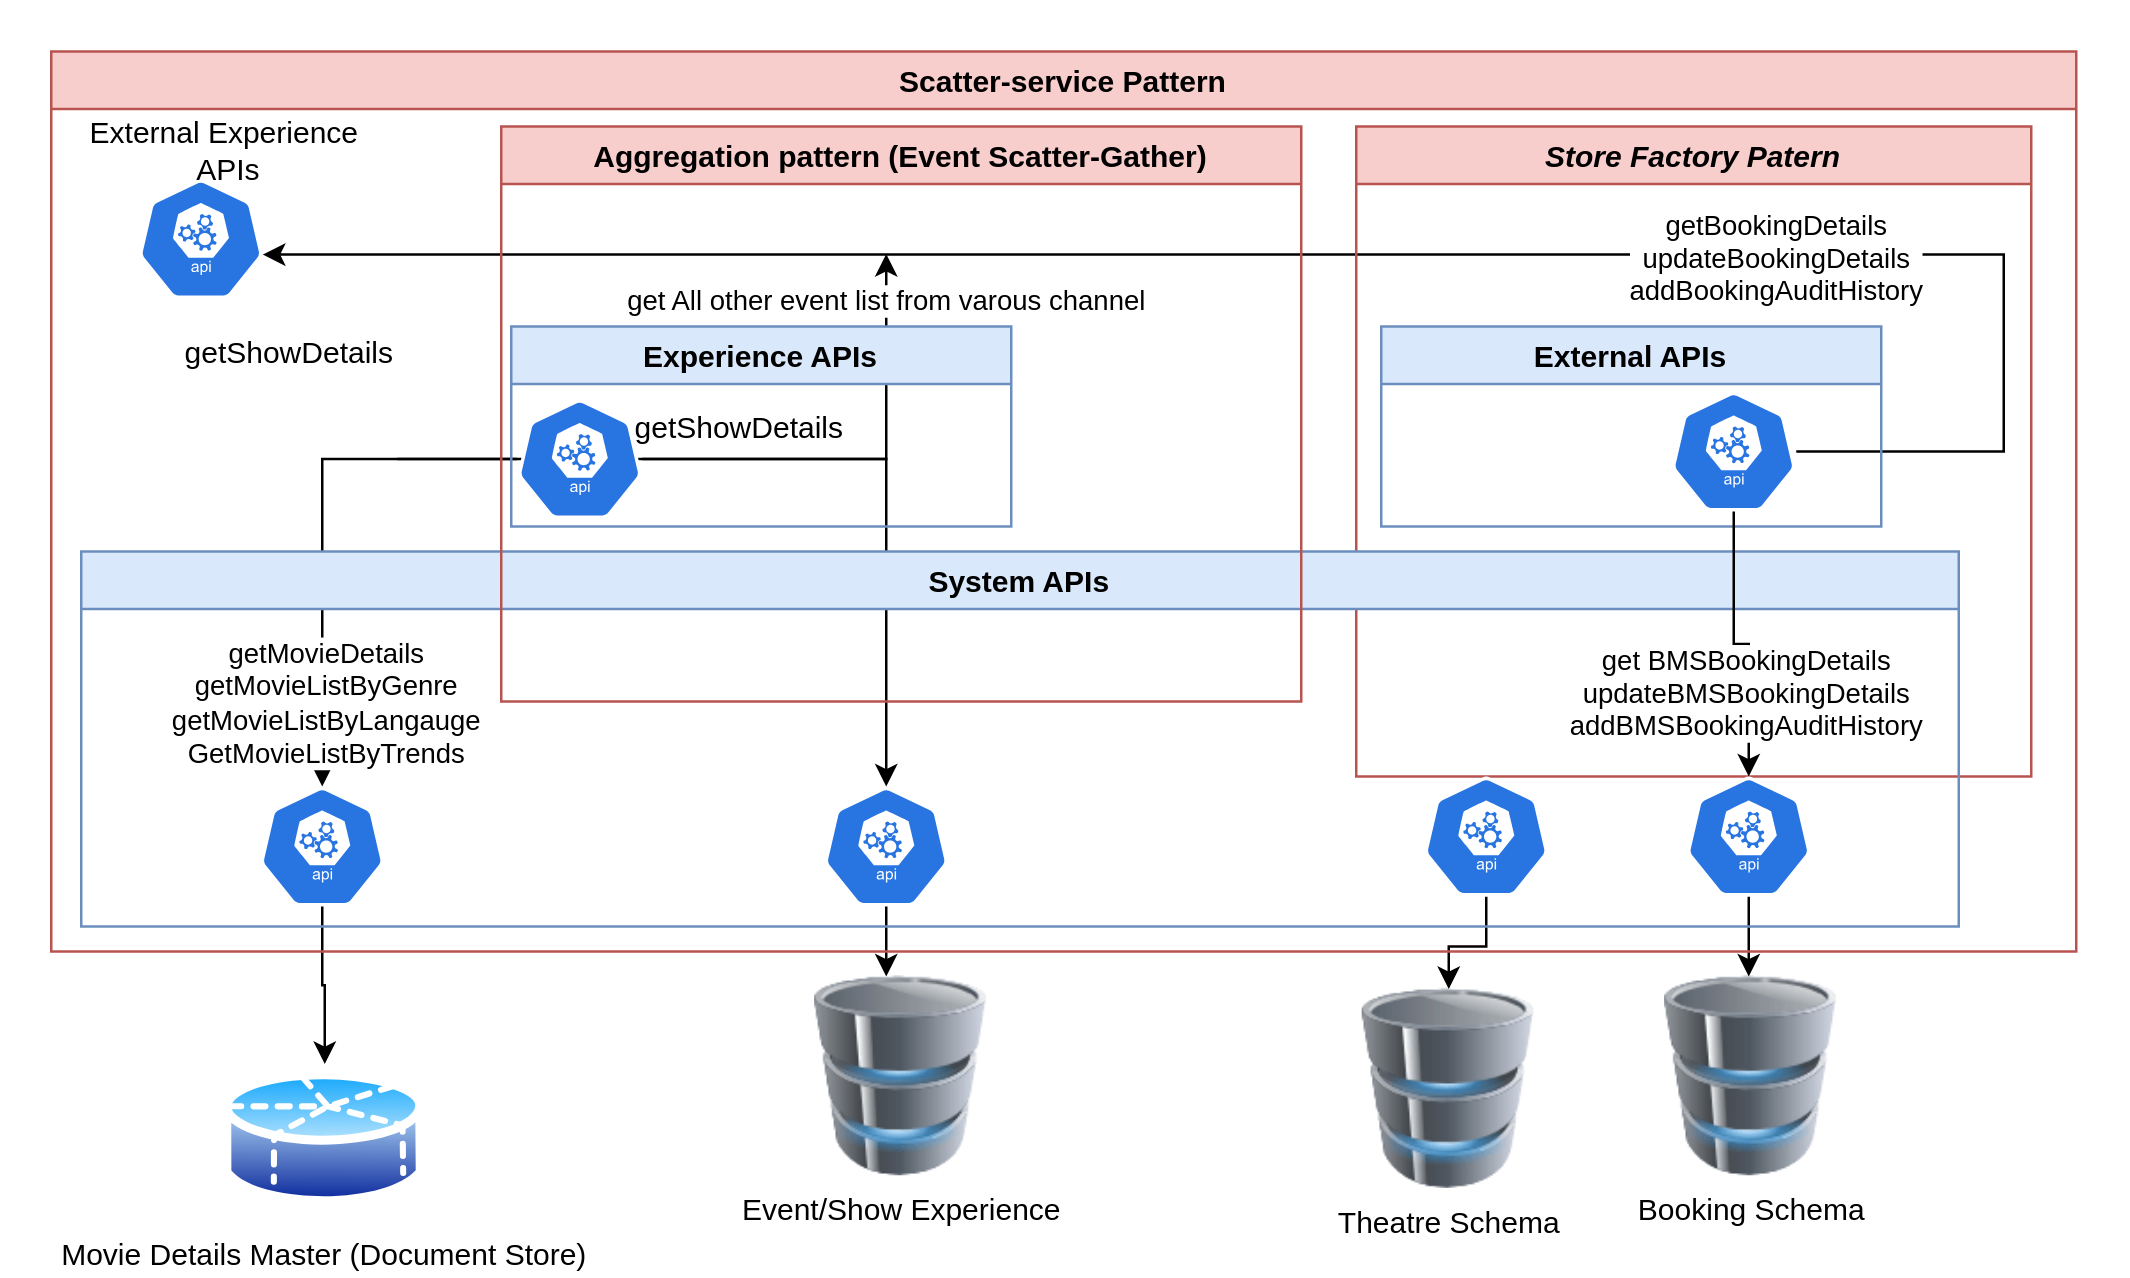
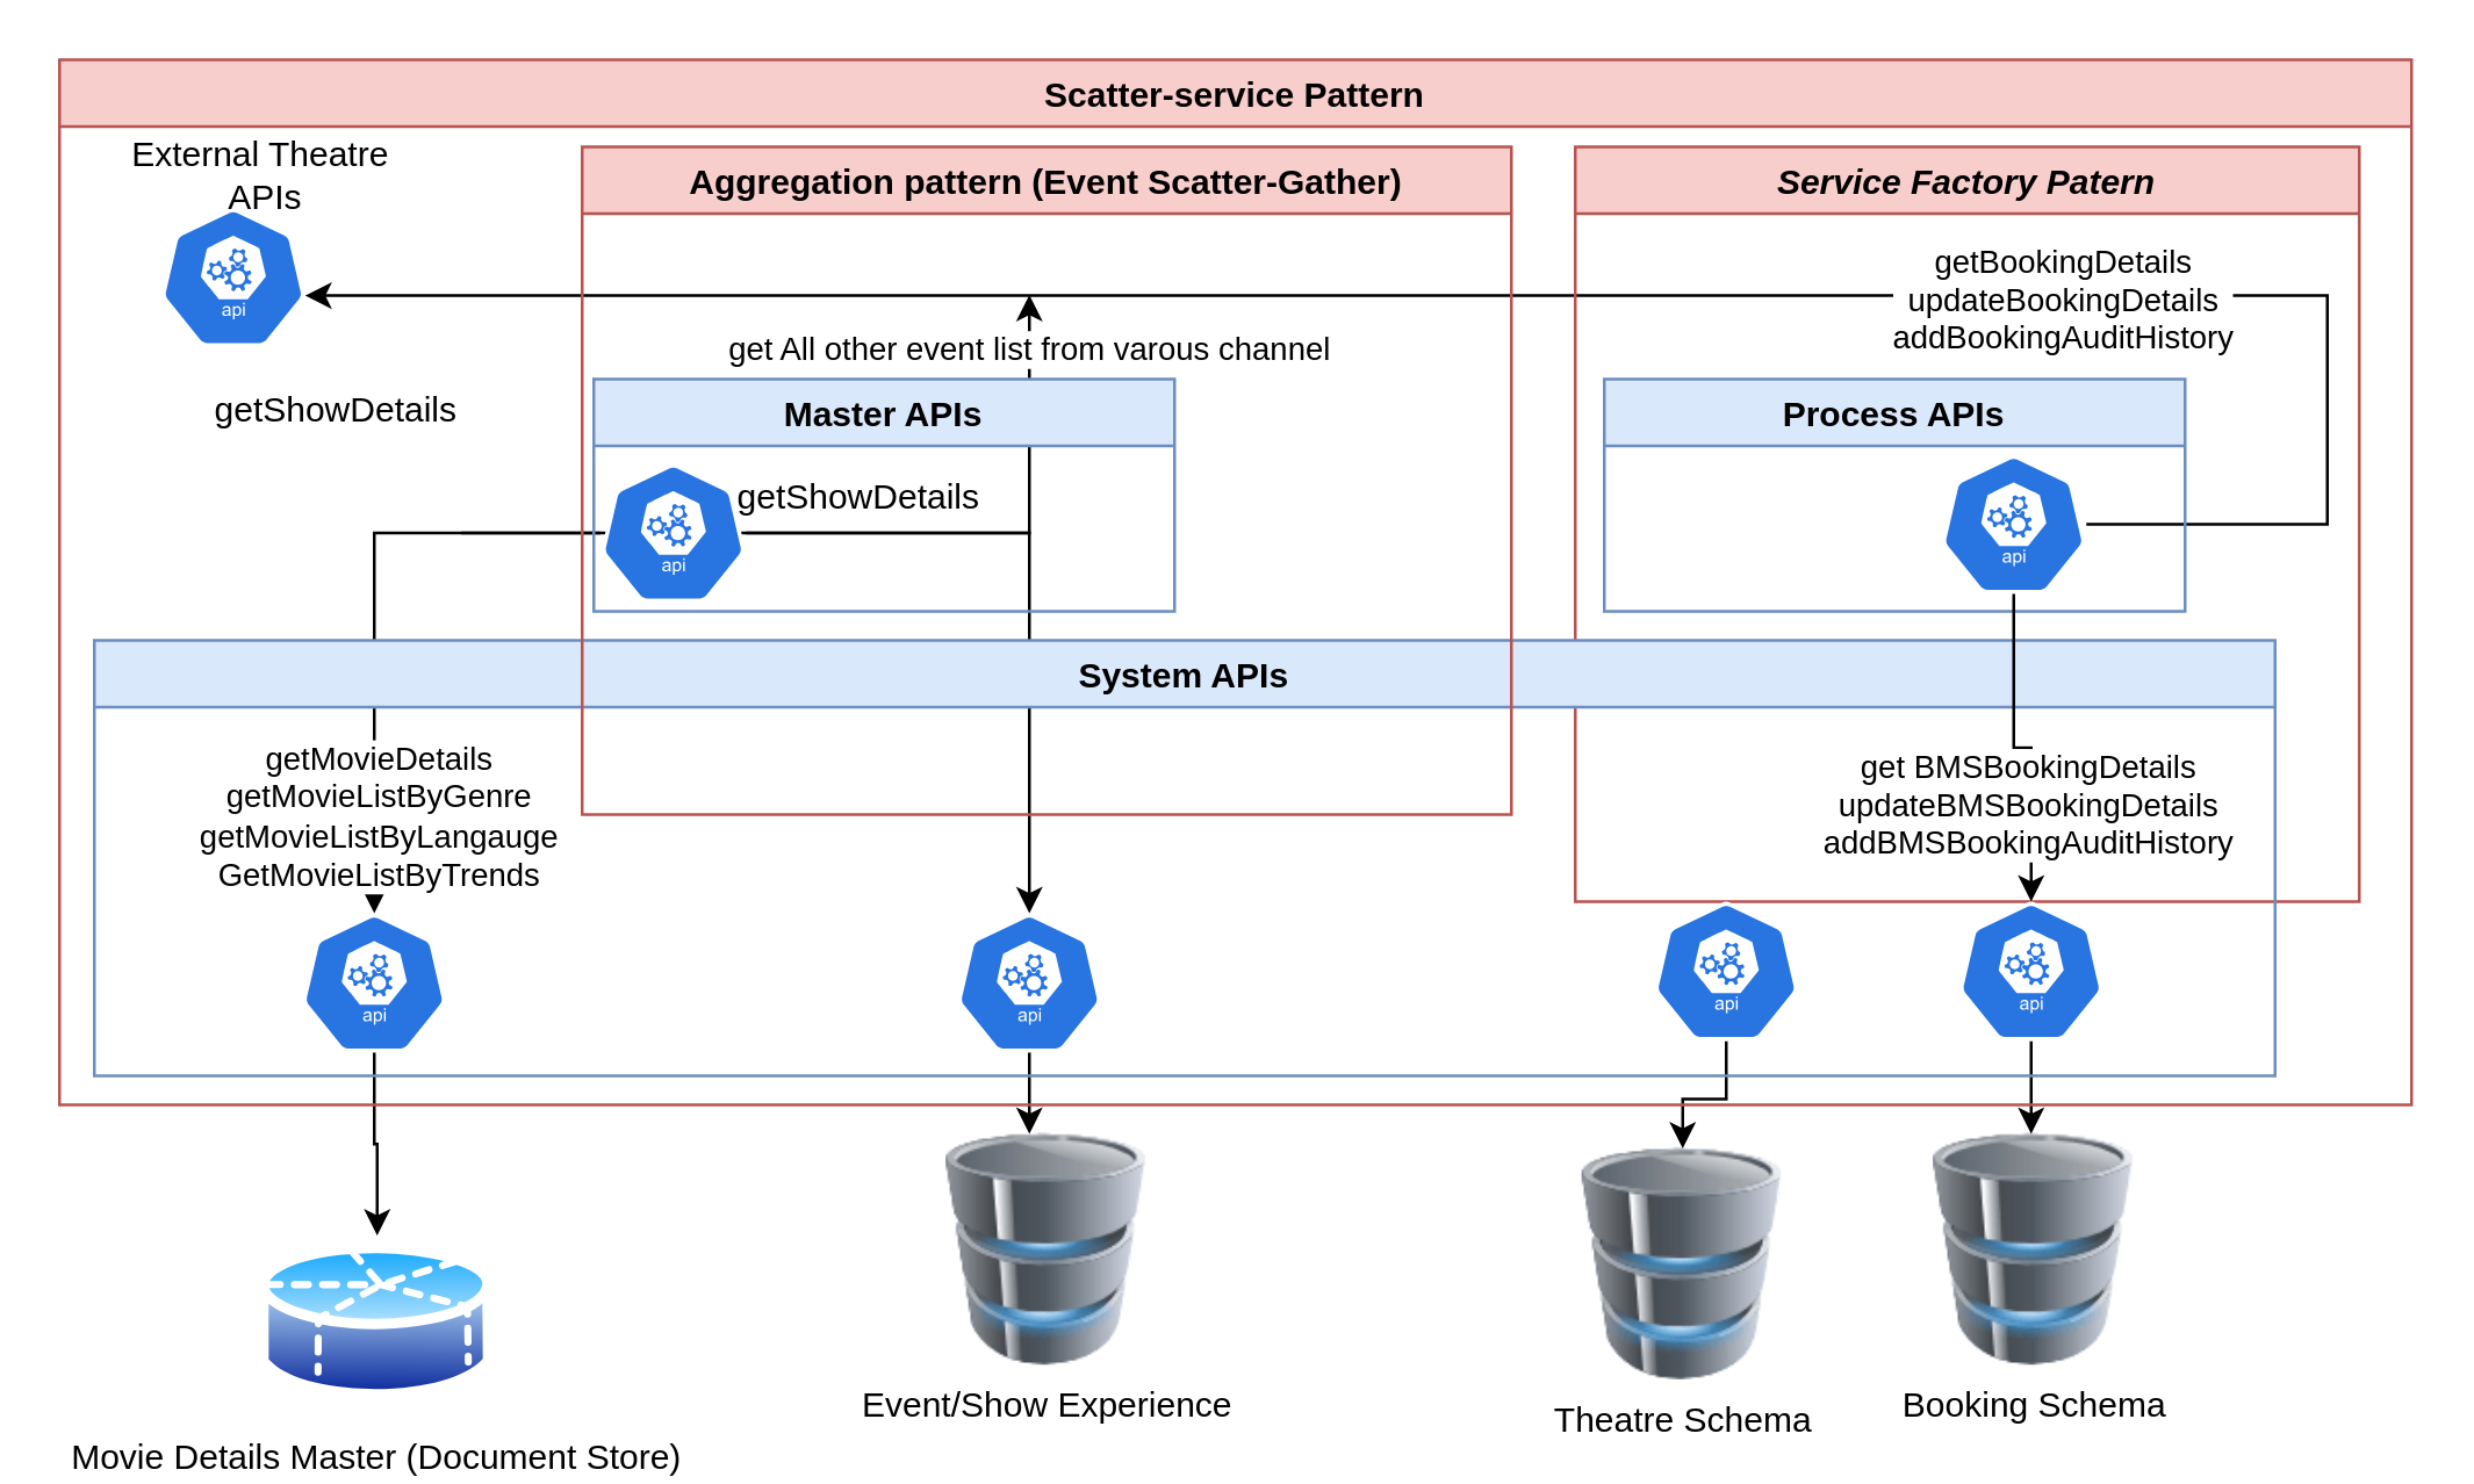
  <mxCell id="0" />
  <mxCell id="1" parent="0" />
  <mxCell id="2" value="Movie Details Master (Document Store)" style="aspect=fixed;perimeter=ellipsePerimeter;html=1;align=center;shadow=0;dashed=0;spacingTop=3;image;image=img/lib/active_directory/database_partition_5.svg;" parent="1" vertex="1"><mxGeometry x="88.86" y="425" width="81.08" height="60" as="geometry" /></mxCell>
  <mxCell id="3" value="" style="sketch=0;html=1;dashed=0;whitespace=wrap;fillColor=#2875E2;strokeColor=#ffffff;points=[[0.005,0.63,0],[0.1,0.2,0],[0.9,0.2,0],[0.5,0,0],[0.995,0.63,0],[0.72,0.99,0],[0.5,1,0],[0.28,0.99,0]];shape=mxgraph.kubernetes.icon;prIcon=api" parent="1" vertex="1"><mxGeometry x="103.4" y="314" width="50" height="48" as="geometry" /></mxCell>
  <mxCell id="4" value="" style="sketch=0;html=1;dashed=0;whitespace=wrap;fillColor=#2875E2;strokeColor=#ffffff;points=[[0.005,0.63,0],[0.1,0.2,0],[0.9,0.2,0],[0.5,0,0],[0.995,0.63,0],[0.72,0.99,0],[0.5,1,0],[0.28,0.99,0]];shape=mxgraph.kubernetes.icon;prIcon=api" parent="1" vertex="1"><mxGeometry x="329" y="314" width="50" height="48" as="geometry" /></mxCell>
  <mxCell id="5" value="" style="sketch=0;html=1;dashed=0;whitespace=wrap;fillColor=#2875E2;strokeColor=#ffffff;points=[[0.005,0.63,0],[0.1,0.2,0],[0.9,0.2,0],[0.5,0,0],[0.995,0.63,0],[0.72,0.99,0],[0.5,1,0],[0.28,0.99,0]];shape=mxgraph.kubernetes.icon;prIcon=api" parent="1" vertex="1"><mxGeometry x="54.86" y="71" width="50" height="48" as="geometry" /></mxCell>
- <mxCell id="6" value="External Experience&lt;br&gt;&amp;nbsp;APIs" style="text;html=1;align=center;verticalAlign=middle;resizable=0;points=[];autosize=1;strokeColor=none;fillColor=none;" parent="1" vertex="1"><mxGeometry x="33.86" y="40" width="110" height="40" as="geometry" /></mxCell>
+ <mxCell id="6" value="External Theatre&lt;br&gt;&amp;nbsp;APIs" style="text;html=1;align=center;verticalAlign=middle;resizable=0;points=[];autosize=1;strokeColor=none;fillColor=none;" parent="1" vertex="1"><mxGeometry x="33.86" y="40" width="110" height="40" as="geometry" /></mxCell>
  <mxCell id="7" value="get All other event list from varous channel" style="edgeStyle=orthogonalEdgeStyle;rounded=0;orthogonalLoop=1;jettySize=auto;html=1;" parent="1" edge="1"><mxGeometry x="0.863" relative="1" as="geometry"><mxPoint x="158.4" y="183" as="sourcePoint" /><mxPoint x="354" y="101" as="targetPoint" /><Array as="points"><mxPoint x="354" y="183" /></Array><mxPoint as="offset" /></mxGeometry></mxCell>
  <mxCell id="8" style="edgeStyle=orthogonalEdgeStyle;rounded=0;orthogonalLoop=1;jettySize=auto;html=1;entryX=0.5;entryY=0;entryDx=0;entryDy=0;entryPerimeter=0;" parent="1" source="9" target="4" edge="1"><mxGeometry relative="1" as="geometry" /></mxCell>
  <mxCell id="9" value="" style="sketch=0;html=1;dashed=0;whitespace=wrap;fillColor=#2875E2;strokeColor=#ffffff;points=[[0.005,0.63,0],[0.1,0.2,0],[0.9,0.2,0],[0.5,0,0],[0.995,0.63,0],[0.72,0.99,0],[0.5,1,0],[0.28,0.99,0]];shape=mxgraph.kubernetes.icon;prIcon=api" parent="1" vertex="1"><mxGeometry x="206.4" y="159" width="50" height="48" as="geometry" /></mxCell>
  <mxCell id="10" value="&lt;span style=&quot;color: rgb(0, 0, 0); font-family: Helvetica; font-size: 11px; font-style: normal; font-variant-ligatures: normal; font-variant-caps: normal; font-weight: 400; letter-spacing: normal; orphans: 2; text-align: center; text-indent: 0px; text-transform: none; widows: 2; word-spacing: 0px; -webkit-text-stroke-width: 0px; background-color: rgb(255, 255, 255); text-decoration-thickness: initial; text-decoration-style: initial; text-decoration-color: initial; float: none; display: inline !important;&quot;&gt;getMovieDetails&lt;/span&gt;&lt;br style=&quot;color: rgb(0, 0, 0); font-family: Helvetica; font-size: 11px; font-style: normal; font-variant-ligatures: normal; font-variant-caps: normal; font-weight: 400; letter-spacing: normal; orphans: 2; text-align: center; text-indent: 0px; text-transform: none; widows: 2; word-spacing: 0px; -webkit-text-stroke-width: 0px; text-decoration-thickness: initial; text-decoration-style: initial; text-decoration-color: initial;&quot;&gt;&lt;span style=&quot;color: rgb(0, 0, 0); font-family: Helvetica; font-size: 11px; font-style: normal; font-variant-ligatures: normal; font-variant-caps: normal; font-weight: 400; letter-spacing: normal; orphans: 2; text-align: center; text-indent: 0px; text-transform: none; widows: 2; word-spacing: 0px; -webkit-text-stroke-width: 0px; background-color: rgb(255, 255, 255); text-decoration-thickness: initial; text-decoration-style: initial; text-decoration-color: initial; float: none; display: inline !important;&quot;&gt;getMovieListByGenre&lt;/span&gt;&lt;br style=&quot;color: rgb(0, 0, 0); font-family: Helvetica; font-size: 11px; font-style: normal; font-variant-ligatures: normal; font-variant-caps: normal; font-weight: 400; letter-spacing: normal; orphans: 2; text-align: center; text-indent: 0px; text-transform: none; widows: 2; word-spacing: 0px; -webkit-text-stroke-width: 0px; text-decoration-thickness: initial; text-decoration-style: initial; text-decoration-color: initial;&quot;&gt;&lt;span style=&quot;color: rgb(0, 0, 0); font-family: Helvetica; font-size: 11px; font-style: normal; font-variant-ligatures: normal; font-variant-caps: normal; font-weight: 400; letter-spacing: normal; orphans: 2; text-align: center; text-indent: 0px; text-transform: none; widows: 2; word-spacing: 0px; -webkit-text-stroke-width: 0px; background-color: rgb(255, 255, 255); text-decoration-thickness: initial; text-decoration-style: initial; text-decoration-color: initial; float: none; display: inline !important;&quot;&gt;getMovieListByLangauge&lt;/span&gt;&lt;br style=&quot;color: rgb(0, 0, 0); font-family: Helvetica; font-size: 11px; font-style: normal; font-variant-ligatures: normal; font-variant-caps: normal; font-weight: 400; letter-spacing: normal; orphans: 2; text-align: center; text-indent: 0px; text-transform: none; widows: 2; word-spacing: 0px; -webkit-text-stroke-width: 0px; text-decoration-thickness: initial; text-decoration-style: initial; text-decoration-color: initial;&quot;&gt;&lt;span style=&quot;color: rgb(0, 0, 0); font-family: Helvetica; font-size: 11px; font-style: normal; font-variant-ligatures: normal; font-variant-caps: normal; font-weight: 400; letter-spacing: normal; orphans: 2; text-align: center; text-indent: 0px; text-transform: none; widows: 2; word-spacing: 0px; -webkit-text-stroke-width: 0px; background-color: rgb(255, 255, 255); text-decoration-thickness: initial; text-decoration-style: initial; text-decoration-color: initial; float: none; display: inline !important;&quot;&gt;GetMovieListByTrends&lt;/span&gt;" style="edgeStyle=orthogonalEdgeStyle;rounded=0;orthogonalLoop=1;jettySize=auto;html=1;entryX=0.5;entryY=0;entryDx=0;entryDy=0;entryPerimeter=0;" parent="1" source="9" target="3" edge="1"><mxGeometry x="0.684" y="2" relative="1" as="geometry"><mxPoint as="offset" /></mxGeometry></mxCell>
  <mxCell id="11" value="Event/Show Experience" style="image;html=1;image=img/lib/clip_art/computers/Database_128x128.png" parent="1" vertex="1"><mxGeometry x="320" y="390" width="80" height="80" as="geometry" /></mxCell>
  <mxCell id="12" value="" style="edgeStyle=orthogonalEdgeStyle;rounded=0;orthogonalLoop=1;jettySize=auto;html=1;entryX=0.425;entryY=0;entryDx=0;entryDy=0;entryPerimeter=0;" parent="1" source="4" target="11" edge="1"><mxGeometry relative="1" as="geometry" /></mxCell>
  <mxCell id="13" value="Theatre Schema" style="image;html=1;image=img/lib/clip_art/computers/Database_128x128.png" parent="1" vertex="1"><mxGeometry x="539" y="395" width="80" height="80" as="geometry" /></mxCell>
  <mxCell id="14" style="edgeStyle=orthogonalEdgeStyle;rounded=0;orthogonalLoop=1;jettySize=auto;html=1;entryX=0.5;entryY=0;entryDx=0;entryDy=0;" parent="1" source="22" target="13" edge="1"><mxGeometry relative="1" as="geometry"><mxPoint x="590" y="390" as="targetPoint" /></mxGeometry></mxCell>
  <mxCell id="15" value="Booking Schema" style="image;html=1;image=img/lib/clip_art/computers/Database_128x128.png" parent="1" vertex="1"><mxGeometry x="660" y="390" width="80" height="80" as="geometry" /></mxCell>
  <mxCell id="16" value="" style="edgeStyle=orthogonalEdgeStyle;rounded=0;orthogonalLoop=1;jettySize=auto;html=1;entryX=0.5;entryY=0;entryDx=0;entryDy=0;" parent="1" source="23" edge="1"><mxGeometry relative="1" as="geometry"><mxPoint x="699" y="390" as="targetPoint" /></mxGeometry></mxCell>
  <mxCell id="17" value="" style="edgeStyle=orthogonalEdgeStyle;rounded=0;orthogonalLoop=1;jettySize=auto;html=1;entryX=0.5;entryY=0;entryDx=0;entryDy=0;" parent="1" source="3" target="2" edge="1"><mxGeometry relative="1" as="geometry" /></mxCell>
  <mxCell id="18" style="edgeStyle=orthogonalEdgeStyle;rounded=0;orthogonalLoop=1;jettySize=auto;html=1;entryX=0.995;entryY=0.63;entryDx=0;entryDy=0;entryPerimeter=0;" parent="1" source="24" target="5" edge="1"><mxGeometry relative="1" as="geometry"><Array as="points"><mxPoint x="801" y="101" /></Array></mxGeometry></mxCell>
  <mxCell id="19" value="getBookingDetails&lt;br&gt;updateBookingDetails&lt;br&gt;addBookingAuditHistory" style="edgeLabel;html=1;align=center;verticalAlign=middle;resizable=0;points=[];" parent="18" vertex="1" connectable="0"><mxGeometry x="-0.509" y="1" relative="1" as="geometry"><mxPoint x="-42" as="offset" /></mxGeometry></mxCell>
- <mxCell id="20" value="Store Factory Patern" style="swimlane;fontStyle=3;fillColor=#f8cecc;strokeColor=#b85450;" parent="1" vertex="1"><mxGeometry x="542" y="50" width="270" height="260" as="geometry" /></mxCell>
+ <mxCell id="20" value="Service Factory Patern" style="swimlane;fontStyle=3;fillColor=#f8cecc;strokeColor=#b85450;" parent="1" vertex="1"><mxGeometry x="542" y="50" width="270" height="260" as="geometry" /></mxCell>
  <mxCell id="21" value="System APIs" style="swimlane;fillColor=#dae8fc;strokeColor=#6c8ebf;" parent="20" vertex="1"><mxGeometry x="-510" y="170" width="751" height="150" as="geometry" /></mxCell>
  <mxCell id="22" value="" style="sketch=0;html=1;dashed=0;whitespace=wrap;fillColor=#2875E2;strokeColor=#ffffff;points=[[0.005,0.63,0],[0.1,0.2,0],[0.9,0.2,0],[0.5,0,0],[0.995,0.63,0],[0.72,0.99,0],[0.5,1,0],[0.28,0.99,0]];shape=mxgraph.kubernetes.icon;prIcon=api" parent="21" vertex="1"><mxGeometry x="537" y="90" width="50" height="48" as="geometry" /></mxCell>
  <mxCell id="23" value="" style="sketch=0;html=1;dashed=0;whitespace=wrap;fillColor=#2875E2;strokeColor=#ffffff;points=[[0.005,0.63,0],[0.1,0.2,0],[0.9,0.2,0],[0.5,0,0],[0.995,0.63,0],[0.72,0.99,0],[0.5,1,0],[0.28,0.99,0]];shape=mxgraph.kubernetes.icon;prIcon=api" parent="21" vertex="1"><mxGeometry x="642" y="90" width="50" height="48" as="geometry" /></mxCell>
  <mxCell id="24" value="" style="sketch=0;html=1;dashed=0;whitespace=wrap;fillColor=#2875E2;strokeColor=#ffffff;points=[[0.005,0.63,0],[0.1,0.2,0],[0.9,0.2,0],[0.5,0,0],[0.995,0.63,0],[0.72,0.99,0],[0.5,1,0],[0.28,0.99,0]];shape=mxgraph.kubernetes.icon;prIcon=api" parent="20" vertex="1"><mxGeometry x="126" y="106" width="50" height="48" as="geometry" /></mxCell>
- <mxCell id="25" value="External APIs" style="swimlane;fillColor=#dae8fc;strokeColor=#6c8ebf;" parent="20" vertex="1"><mxGeometry x="10" y="80" width="200" height="80" as="geometry" /></mxCell>
+ <mxCell id="25" value="Process APIs" style="swimlane;fillColor=#dae8fc;strokeColor=#6c8ebf;" parent="20" vertex="1"><mxGeometry x="10" y="80" width="200" height="80" as="geometry" /></mxCell>
  <mxCell id="26" value="&lt;span style=&quot;color: rgb(0, 0, 0); font-family: Helvetica; font-size: 11px; font-style: normal; font-variant-ligatures: normal; font-variant-caps: normal; font-weight: 400; letter-spacing: normal; orphans: 2; text-align: center; text-indent: 0px; text-transform: none; widows: 2; word-spacing: 0px; -webkit-text-stroke-width: 0px; background-color: rgb(255, 255, 255); text-decoration-thickness: initial; text-decoration-style: initial; text-decoration-color: initial; float: none; display: inline !important;&quot;&gt;get BMSBookingDetails&lt;/span&gt;&lt;br style=&quot;color: rgb(0, 0, 0); font-family: Helvetica; font-size: 11px; font-style: normal; font-variant-ligatures: normal; font-variant-caps: normal; font-weight: 400; letter-spacing: normal; orphans: 2; text-align: center; text-indent: 0px; text-transform: none; widows: 2; word-spacing: 0px; -webkit-text-stroke-width: 0px; text-decoration-thickness: initial; text-decoration-style: initial; text-decoration-color: initial;&quot;&gt;&lt;span style=&quot;color: rgb(0, 0, 0); font-family: Helvetica; font-size: 11px; font-style: normal; font-variant-ligatures: normal; font-variant-caps: normal; font-weight: 400; letter-spacing: normal; orphans: 2; text-align: center; text-indent: 0px; text-transform: none; widows: 2; word-spacing: 0px; -webkit-text-stroke-width: 0px; background-color: rgb(255, 255, 255); text-decoration-thickness: initial; text-decoration-style: initial; text-decoration-color: initial; float: none; display: inline !important;&quot;&gt;updateBMSBookingDetails&lt;/span&gt;&lt;br style=&quot;color: rgb(0, 0, 0); font-family: Helvetica; font-size: 11px; font-style: normal; font-variant-ligatures: normal; font-variant-caps: normal; font-weight: 400; letter-spacing: normal; orphans: 2; text-align: center; text-indent: 0px; text-transform: none; widows: 2; word-spacing: 0px; -webkit-text-stroke-width: 0px; text-decoration-thickness: initial; text-decoration-style: initial; text-decoration-color: initial;&quot;&gt;&lt;span style=&quot;color: rgb(0, 0, 0); font-family: Helvetica; font-size: 11px; font-style: normal; font-variant-ligatures: normal; font-variant-caps: normal; font-weight: 400; letter-spacing: normal; orphans: 2; text-align: center; text-indent: 0px; text-transform: none; widows: 2; word-spacing: 0px; -webkit-text-stroke-width: 0px; background-color: rgb(255, 255, 255); text-decoration-thickness: initial; text-decoration-style: initial; text-decoration-color: initial; float: none; display: inline !important;&quot;&gt;addBMSBookingAuditHistory&lt;/span&gt;" style="edgeStyle=orthogonalEdgeStyle;rounded=0;orthogonalLoop=1;jettySize=auto;html=1;entryX=0.5;entryY=0;entryDx=0;entryDy=0;entryPerimeter=0;" parent="20" source="24" target="23" edge="1"><mxGeometry x="0.419" y="-1" relative="1" as="geometry"><mxPoint as="offset" /></mxGeometry></mxCell>
  <mxCell id="27" value="Aggregation pattern (Event Scatter-Gather)" style="swimlane;fillColor=#f8cecc;strokeColor=#b85450;" parent="1" vertex="1"><mxGeometry x="200" y="50" width="320" height="230" as="geometry" /></mxCell>
  <mxCell id="28" value="getShowDetails" style="text;html=1;align=center;verticalAlign=middle;resizable=0;points=[];autosize=1;strokeColor=none;fillColor=none;" parent="27" vertex="1"><mxGeometry x="40" y="106" width="110" height="30" as="geometry" /></mxCell>
- <mxCell id="29" value="Experience APIs" style="swimlane;fillColor=#dae8fc;strokeColor=#6c8ebf;" parent="27" vertex="1"><mxGeometry x="4" y="80" width="200" height="80" as="geometry" /></mxCell>
+ <mxCell id="29" value="Master APIs" style="swimlane;fillColor=#dae8fc;strokeColor=#6c8ebf;" parent="27" vertex="1"><mxGeometry x="4" y="80" width="200" height="80" as="geometry" /></mxCell>
  <mxCell id="30" value="Scatter-service Pattern" style="swimlane;fillColor=#f8cecc;strokeColor=#b85450;" parent="1" vertex="1"><mxGeometry x="20" y="20" width="810" height="360" as="geometry" /></mxCell>
  <mxCell id="31" value="getShowDetails" style="text;html=1;align=center;verticalAlign=middle;resizable=0;points=[];autosize=1;strokeColor=none;fillColor=none;" parent="30" vertex="1"><mxGeometry x="40" y="106" width="110" height="30" as="geometry" /></mxCell>
